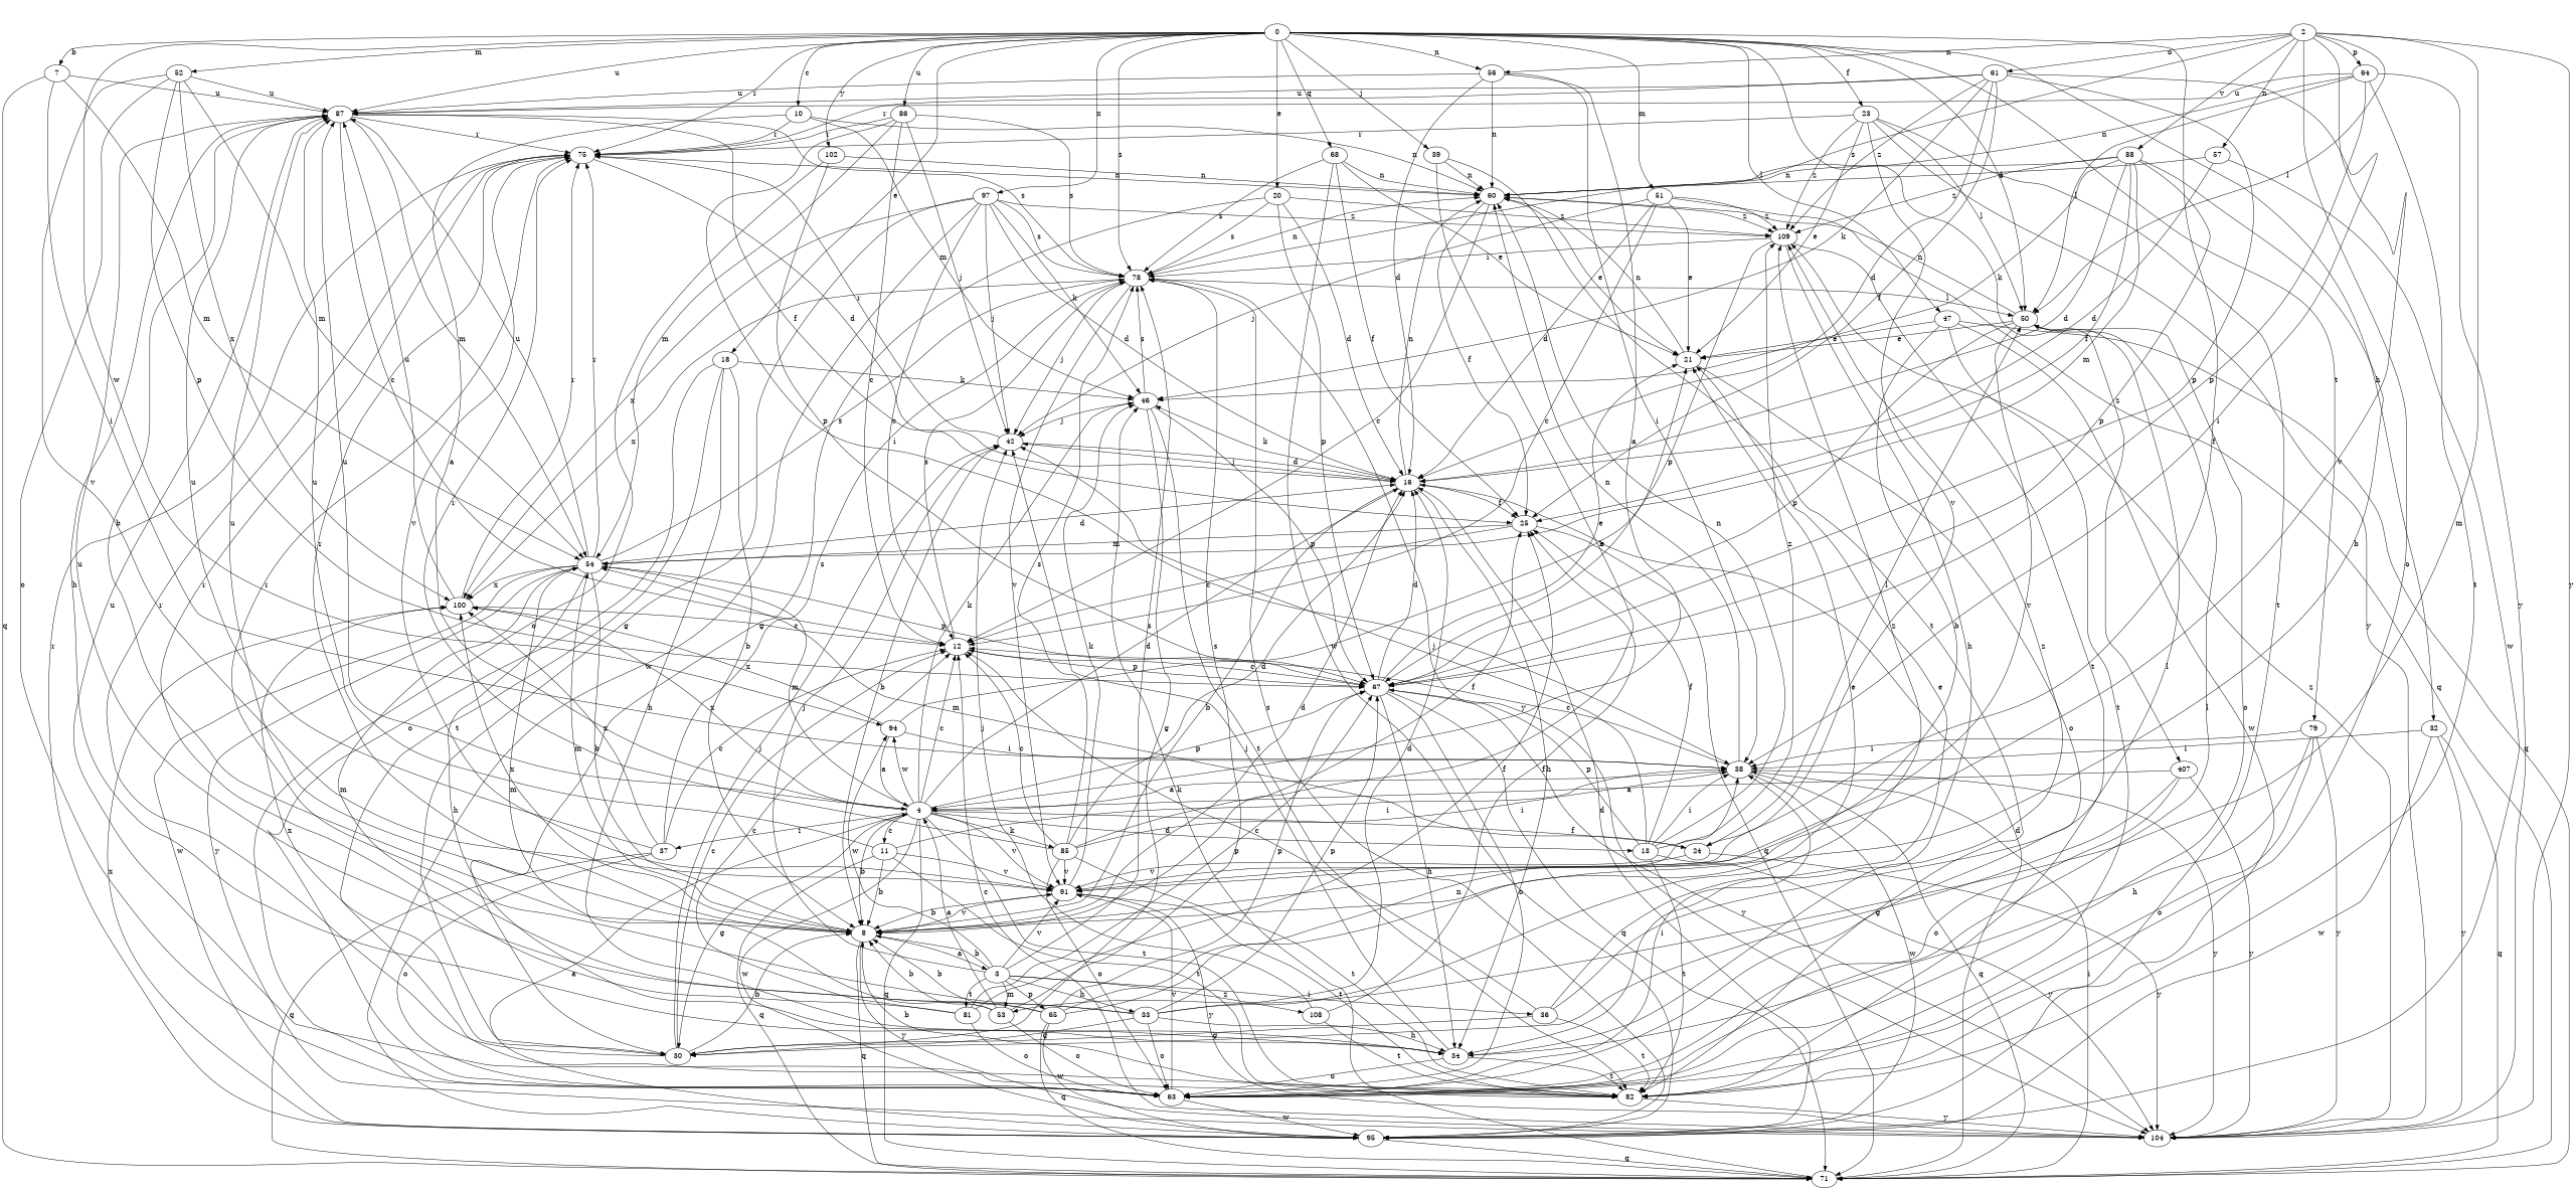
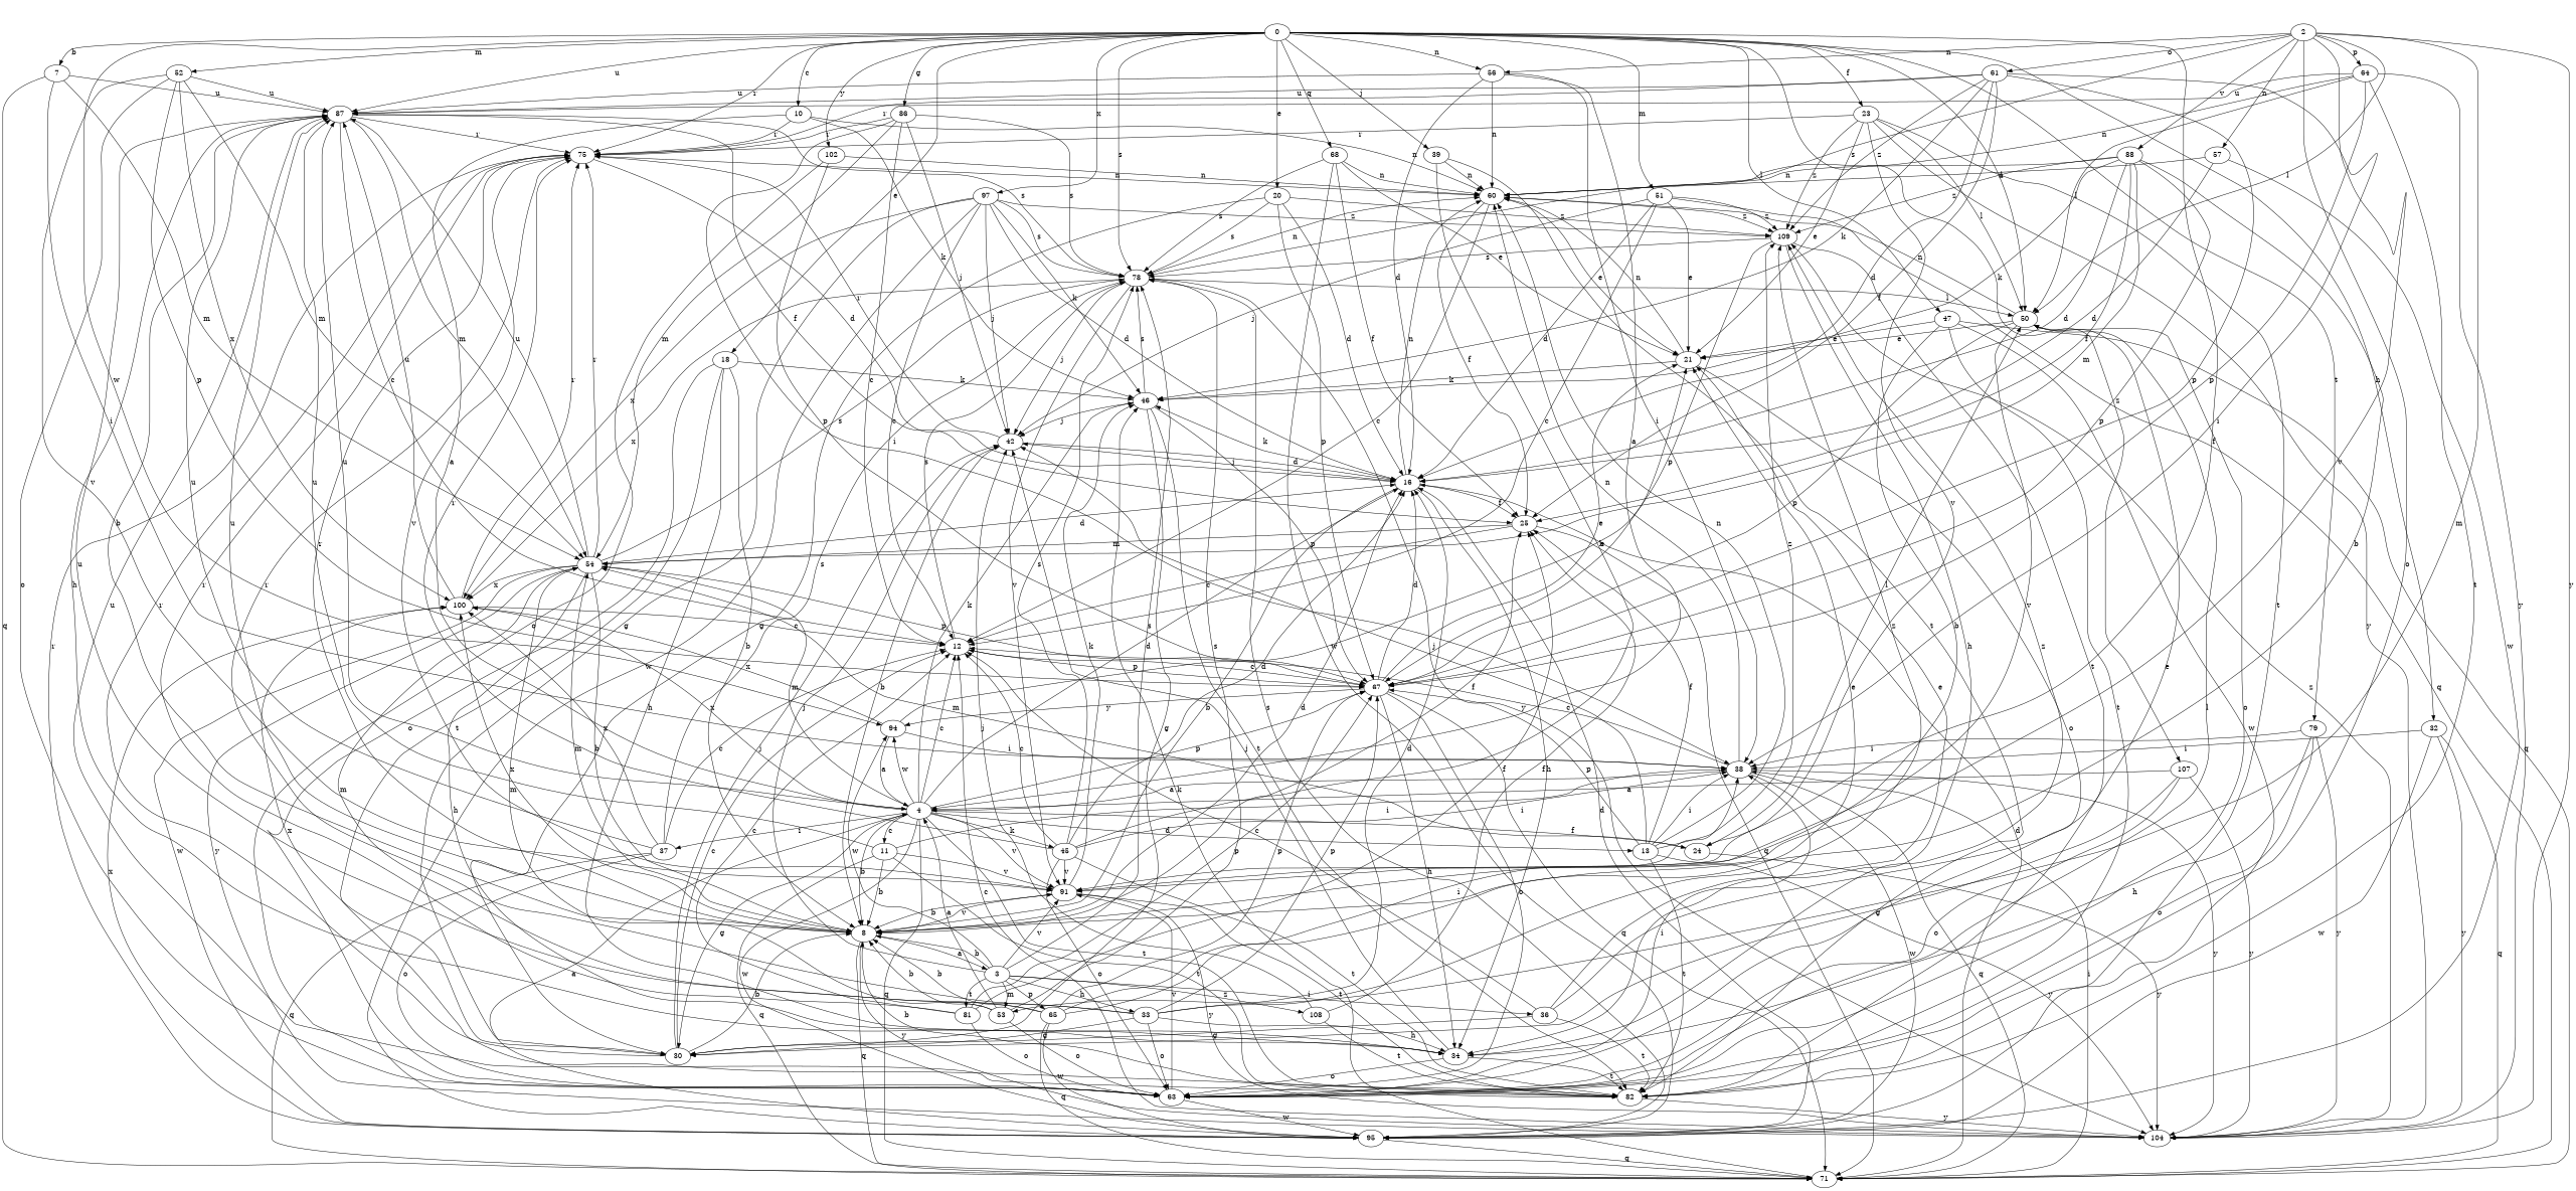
  strict digraph {
    0
    7
    10
    18
    20
    23
    24
    32
    39
    47
    50
    51
    52
    56
    68
    75
    78
    79
    86
    87
    94
    97
    102
-   107 [label=407]
+   107
    54
    71
    38
    4
    46
    60
    63
    8
    82
    34
    16
    30
    67
    109
    91
    104
    21
    95
    42
    12
    100
    25
    2
    53
    57
    61
    64
    88
    3
    33
    36
    65
    81
    108
    11
    13
    37
-   45 [label=85]
+   45
    0 -> 7 [label=b]
    0 -> 10 [label=c]
    0 -> 18 [label=e]
    0 -> 20 [label=e]
    0 -> 23 [label=f]
    0 -> 24 [label=f]
    0 -> 32 [label=h]
    0 -> 39 [label=j]
    0 -> 47 [label=l]
    0 -> 50 [label=l]
    0 -> 51 [label=m]
    0 -> 52 [label=m]
    0 -> 56 [label=n]
    0 -> 68 [label=q]
    0 -> 75 [label=r]
    0 -> 78 [label=s]
    0 -> 79 [label=t]
-   0 -> 86 [label=u]
+   0 -> 86 [label=g]
    0 -> 87 [label=u]
    0 -> 94 [label=w]
    0 -> 97 [label=x]
    0 -> 102 [label=y]
    0 -> 107 [label=z]
    7 -> 87 [label=u]
    7 -> 54 [label=m]
    7 -> 71 [label=q]
    7 -> 38 [label=i]
    10 -> 75 [label=r]
    10 -> 4 [label=a]
-   10 -> 46 [label=m]
+   10 -> 46 [label=k]
    10 -> 60 [label=n]
    18 -> 46 [label=k]
    18 -> 63 [label=o]
    18 -> 8 [label=b]
    18 -> 82 [label=t]
    18 -> 34 [label=h]
    20 -> 78 [label=s]
    20 -> 16 [label=d]
    20 -> 30 [label=g]
    20 -> 67 [label=p]
    20 -> 109 [label=z]
    23 -> 50 [label=l]
    23 -> 75 [label=r]
    23 -> 82 [label=t]
    23 -> 109 [label=z]
    23 -> 91 [label=v]
    23 -> 104 [label=y]
    23 -> 21 [label=e]
    24 -> 50 [label=l]
    24 -> 54 [label=m]
-   24 -> 91 [label=v]
    24 -> 104 [label=y]
    32 -> 71 [label=q]
    32 -> 38 [label=i]
    32 -> 104 [label=y]
    32 -> 95 [label=w]
    39 -> 60 [label=n]
    39 -> 8 [label=b]
    39 -> 82 [label=t]
    47 -> 71 [label=q]
    47 -> 8 [label=b]
    47 -> 82 [label=t]
    47 -> 21 [label=e]
    47 -> 95 [label=w]
    50 -> 60 [label=n]
    50 -> 63 [label=o]
    50 -> 67 [label=p]
    50 -> 91 [label=v]
    50 -> 21 [label=e]
    51 -> 71 [label=q]
    51 -> 16 [label=d]
    51 -> 109 [label=z]
    51 -> 21 [label=e]
    51 -> 42 [label=j]
    51 -> 12 [label=c]
    52 -> 87 [label=u]
    52 -> 54 [label=m]
    52 -> 63 [label=o]
    52 -> 67 [label=p]
    52 -> 91 [label=v]
    52 -> 100 [label=x]
    56 -> 87 [label=u]
    56 -> 38 [label=i]
    56 -> 4 [label=a]
    56 -> 60 [label=n]
    56 -> 16 [label=d]
    68 -> 78 [label=s]
    68 -> 60 [label=n]
    68 -> 21 [label=e]
    68 -> 95 [label=w]
    68 -> 25 [label=f]
    75 -> 60 [label=n]
    75 -> 16 [label=d]
    75 -> 91 [label=v]
    78 -> 50 [label=l]
    78 -> 60 [label=n]
    78 -> 91 [label=v]
    78 -> 104 [label=y]
    78 -> 42 [label=j]
    78 -> 100 [label=x]
    79 -> 38 [label=i]
    79 -> 63 [label=o]
    79 -> 34 [label=h]
    79 -> 104 [label=y]
    86 -> 75 [label=r]
    86 -> 78 [label=s]
    86 -> 54 [label=m]
    86 -> 38 [label=i]
    86 -> 42 [label=j]
    86 -> 12 [label=c]
    87 -> 75 [label=r]
    87 -> 78 [label=s]
    87 -> 54 [label=m]
    87 -> 8 [label=b]
    87 -> 34 [label=h]
    87 -> 12 [label=c]
    87 -> 25 [label=f]
    94 -> 38 [label=i]
    94 -> 4 [label=a]
    94 -> 21 [label=e]
    94 -> 100 [label=x]
    97 -> 78 [label=s]
    97 -> 46 [label=k]
    97 -> 16 [label=d]
    97 -> 30 [label=g]
    97 -> 109 [label=z]
    97 -> 95 [label=w]
    97 -> 42 [label=j]
    97 -> 12 [label=c]
    97 -> 100 [label=x]
    102 -> 60 [label=n]
    102 -> 63 [label=o]
    102 -> 67 [label=p]
    107 -> 4 [label=a]
    107 -> 63 [label=o]
    107 -> 30 [label=g]
    107 -> 104 [label=y]
    54 -> 75 [label=r]
    54 -> 78 [label=s]
    54 -> 87 [label=u]
    54 -> 8 [label=b]
    54 -> 34 [label=h]
    54 -> 16 [label=d]
    54 -> 67 [label=p]
    54 -> 104 [label=y]
    54 -> 95 [label=w]
    54 -> 100 [label=x]
    71 -> 38 [label=i]
    71 -> 46 [label=k]
    71 -> 16 [label=d]
    38 -> 71 [label=q]
    38 -> 4 [label=a]
    38 -> 60 [label=n]
    38 -> 104 [label=y]
    38 -> 95 [label=w]
    38 -> 12 [label=c]
    4 -> 24 [label=f]
    4 -> 87 [label=u]
    4 -> 94 [label=w]
    4 -> 54 [label=m]
    4 -> 71 [label=q]
    4 -> 46 [label=k]
    4 -> 8 [label=b]
    4 -> 82 [label=t]
    4 -> 16 [label=d]
    4 -> 30 [label=g]
    4 -> 67 [label=p]
    4 -> 91 [label=v]
    4 -> 95 [label=w]
    4 -> 12 [label=c]
    4 -> 100 [label=x]
    4 -> 11 [label=c]
    4 -> 13 [label=d]
    4 -> 37 [label=i]
    4 -> 45 [label=k]
    46 -> 78 [label=s]
    46 -> 82 [label=t]
    46 -> 30 [label=g]
    46 -> 67 [label=p]
    46 -> 42 [label=j]
    60 -> 109 [label=z]
    60 -> 21 [label=e]
    60 -> 12 [label=c]
    60 -> 25 [label=f]
    63 -> 50 [label=l]
    63 -> 38 [label=i]
    63 -> 91 [label=v]
    63 -> 95 [label=w]
    8 -> 75 [label=r]
    8 -> 87 [label=u]
    8 -> 54 [label=m]
    8 -> 71 [label=q]
    8 -> 16 [label=d]
    8 -> 91 [label=v]
    8 -> 104 [label=y]
    8 -> 100 [label=x]
    8 -> 3 [label=a]
    82 -> 87 [label=u]
    82 -> 8 [label=b]
    82 -> 104 [label=y]
    34 -> 63 [label=o]
    34 -> 82 [label=t]
    34 -> 109 [label=z]
    34 -> 42 [label=j]
    16 -> 46 [label=k]
    16 -> 60 [label=n]
    16 -> 8 [label=b]
    16 -> 34 [label=h]
    16 -> 42 [label=j]
    16 -> 25 [label=f]
    30 -> 75 [label=r]
    30 -> 8 [label=b]
    30 -> 42 [label=j]
    30 -> 12 [label=c]
    30 -> 100 [label=x]
    67 -> 71 [label=q]
    67 -> 63 [label=o]
    67 -> 34 [label=h]
    67 -> 16 [label=d]
-   67 -> 104 [label=y]
+   67 -> 94 [label=y]
    67 -> 21 [label=e]
    67 -> 12 [label=c]
-   109 -> 78 [label=i]
+   109 -> 78 [label=s]
    109 -> 82 [label=t]
    109 -> 34 [label=h]
    109 -> 67 [label=p]
    91 -> 46 [label=k]
    91 -> 8 [label=b]
    91 -> 82 [label=t]
    91 -> 104 [label=y]
    104 -> 109 [label=z]
    104 -> 12 [label=c]
+   21 -> 46 [label=k]
    21 -> 60 [label=n]
    21 -> 63 [label=o]
    95 -> 75 [label=r]
    95 -> 78 [label=s]
    95 -> 71 [label=q]
    95 -> 4 [label=a]
    95 -> 16 [label=d]
    95 -> 100 [label=x]
    42 -> 75 [label=r]
    42 -> 8 [label=b]
    42 -> 16 [label=d]
    12 -> 78 [label=s]
    12 -> 67 [label=p]
    100 -> 75 [label=r]
    100 -> 87 [label=u]
    100 -> 12 [label=c]
    25 -> 54 [label=m]
    25 -> 71 [label=q]
    25 -> 12 [label=c]
    2 -> 50 [label=l]
    2 -> 56 [label=n]
    2 -> 78 [label=s]
    2 -> 63 [label=o]
    2 -> 91 [label=v]
    2 -> 104 [label=y]
    2 -> 53 [label=m]
    2 -> 57 [label=n]
    2 -> 61 [label=o]
    2 -> 64 [label=p]
    2 -> 88 [label=v]
    53 -> 78 [label=s]
    53 -> 54 [label=m]
    53 -> 4 [label=a]
    53 -> 63 [label=o]
    53 -> 8 [label=b]
    57 -> 60 [label=n]
    57 -> 16 [label=d]
    57 -> 95 [label=w]
    61 -> 75 [label=r]
    61 -> 87 [label=u]
    61 -> 38 [label=i]
    61 -> 46 [label=k]
    61 -> 16 [label=d]
    61 -> 67 [label=p]
    61 -> 109 [label=z]
    61 -> 25 [label=f]
    64 -> 50 [label=l]
    64 -> 87 [label=u]
    64 -> 60 [label=n]
    64 -> 82 [label=t]
    64 -> 67 [label=p]
    64 -> 104 [label=y]
    88 -> 54 [label=m]
    88 -> 46 [label=k]
    88 -> 60 [label=n]
    88 -> 8 [label=b]
    88 -> 16 [label=d]
    88 -> 67 [label=p]
    88 -> 109 [label=z]
    88 -> 25 [label=f]
    3 -> 78 [label=s]
    3 -> 94 [label=w]
    3 -> 8 [label=b]
    3 -> 91 [label=v]
    3 -> 42 [label=j]
    3 -> 53 [label=m]
    3 -> 33 [label=h]
    3 -> 36 [label=i]
    3 -> 65 [label=p]
    3 -> 81 [label=t]
    3 -> 108 [label=z]
    33 -> 75 [label=r]
    33 -> 87 [label=u]
    33 -> 63 [label=o]
    33 -> 34 [label=h]
    33 -> 16 [label=d]
    33 -> 30 [label=g]
    33 -> 67 [label=p]
    33 -> 109 [label=z]
-   36 -> 50 [label=l]
+   36 -> 50 [label=e]
    36 -> 82 [label=t]
    36 -> 30 [label=g]
    36 -> 21 [label=e]
    36 -> 12 [label=c]
    65 -> 54 [label=m]
    65 -> 71 [label=q]
-   65 -> 38 [label=n]
+   65 -> 38 [label=i]
    65 -> 8 [label=b]
    65 -> 67 [label=p]
    65 -> 21 [label=e]
    65 -> 95 [label=w]
    81 -> 75 [label=r]
    81 -> 63 [label=o]
    81 -> 67 [label=p]
    81 -> 12 [label=c]
    81 -> 25 [label=f]
    108 -> 82 [label=t]
    108 -> 42 [label=j]
    108 -> 25 [label=f]
    11 -> 87 [label=u]
    11 -> 71 [label=q]
    11 -> 38 [label=i]
    11 -> 8 [label=b]
    11 -> 82 [label=t]
    11 -> 91 [label=v]
    13 -> 38 [label=i]
    13 -> 60 [label=n]
    13 -> 82 [label=t]
    13 -> 67 [label=p]
    13 -> 109 [label=z]
    13 -> 104 [label=y]
    13 -> 42 [label=j]
    13 -> 25 [label=f]
    37 -> 78 [label=s]
    37 -> 87 [label=u]
    37 -> 71 [label=q]
    37 -> 63 [label=o]
    37 -> 12 [label=c]
    37 -> 100 [label=x]
    45 -> 75 [label=r]
    45 -> 78 [label=s]
    45 -> 38 [label=i]
    45 -> 63 [label=o]
    45 -> 82 [label=t]
    45 -> 16 [label=d]
    45 -> 91 [label=v]
    45 -> 12 [label=c]
    45 -> 25 [label=f]
  }
